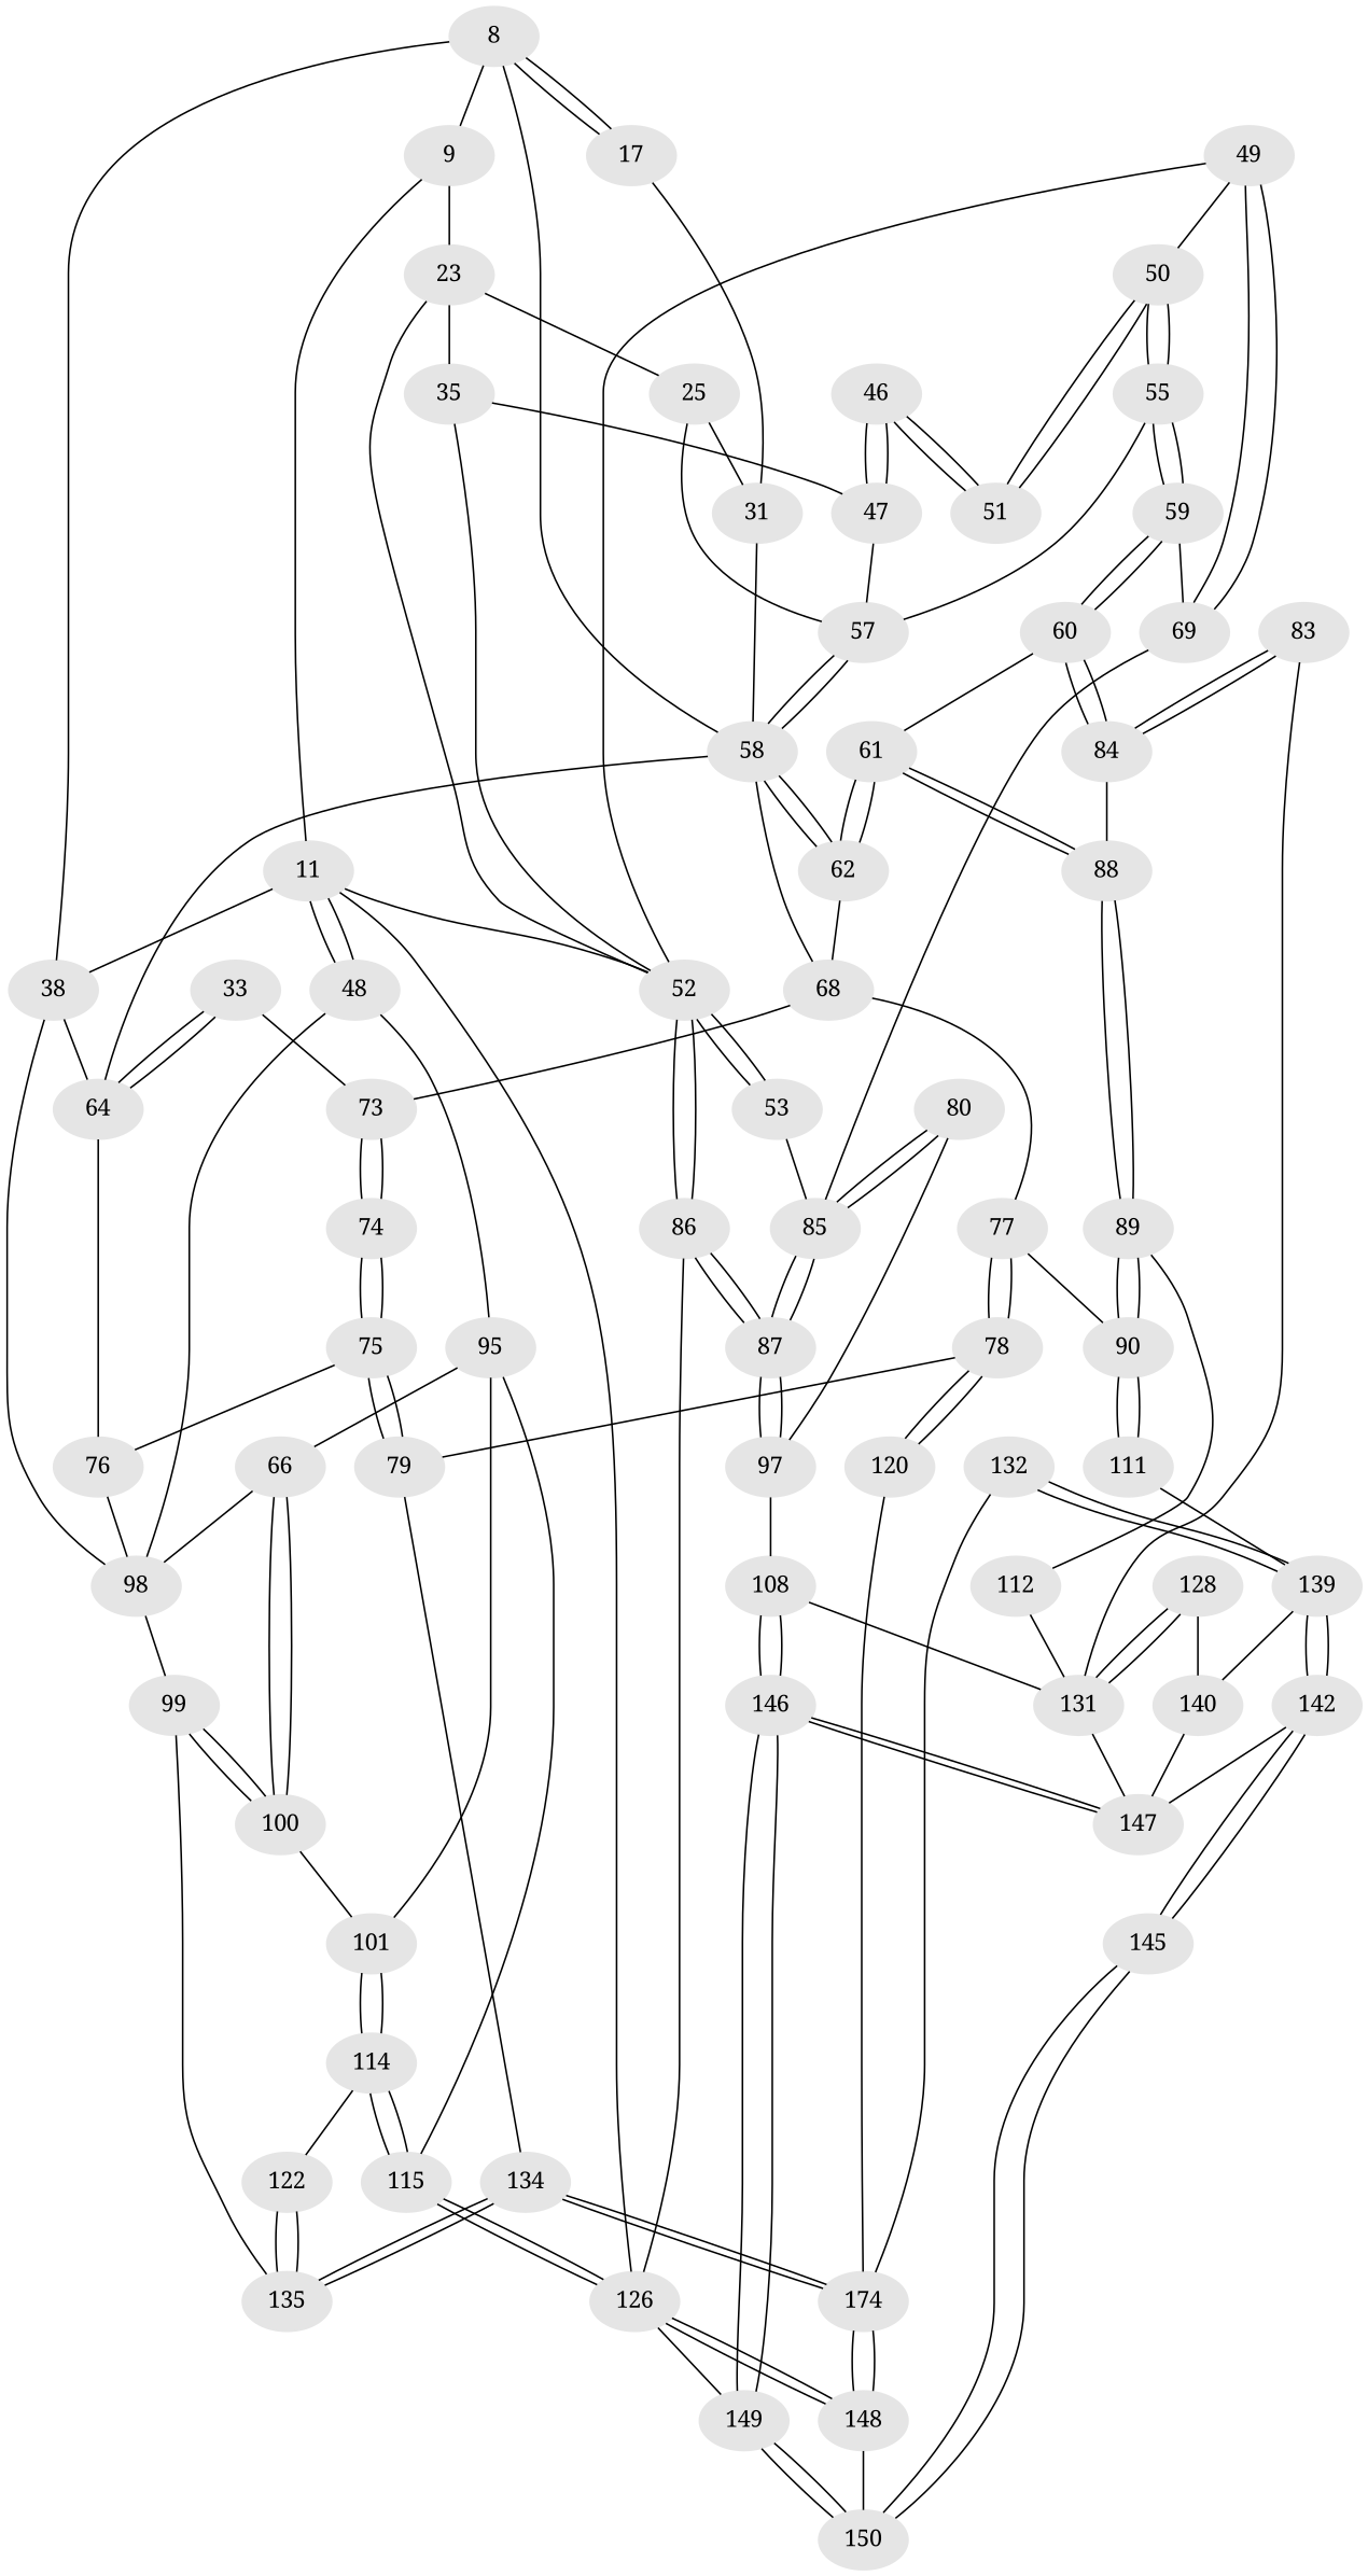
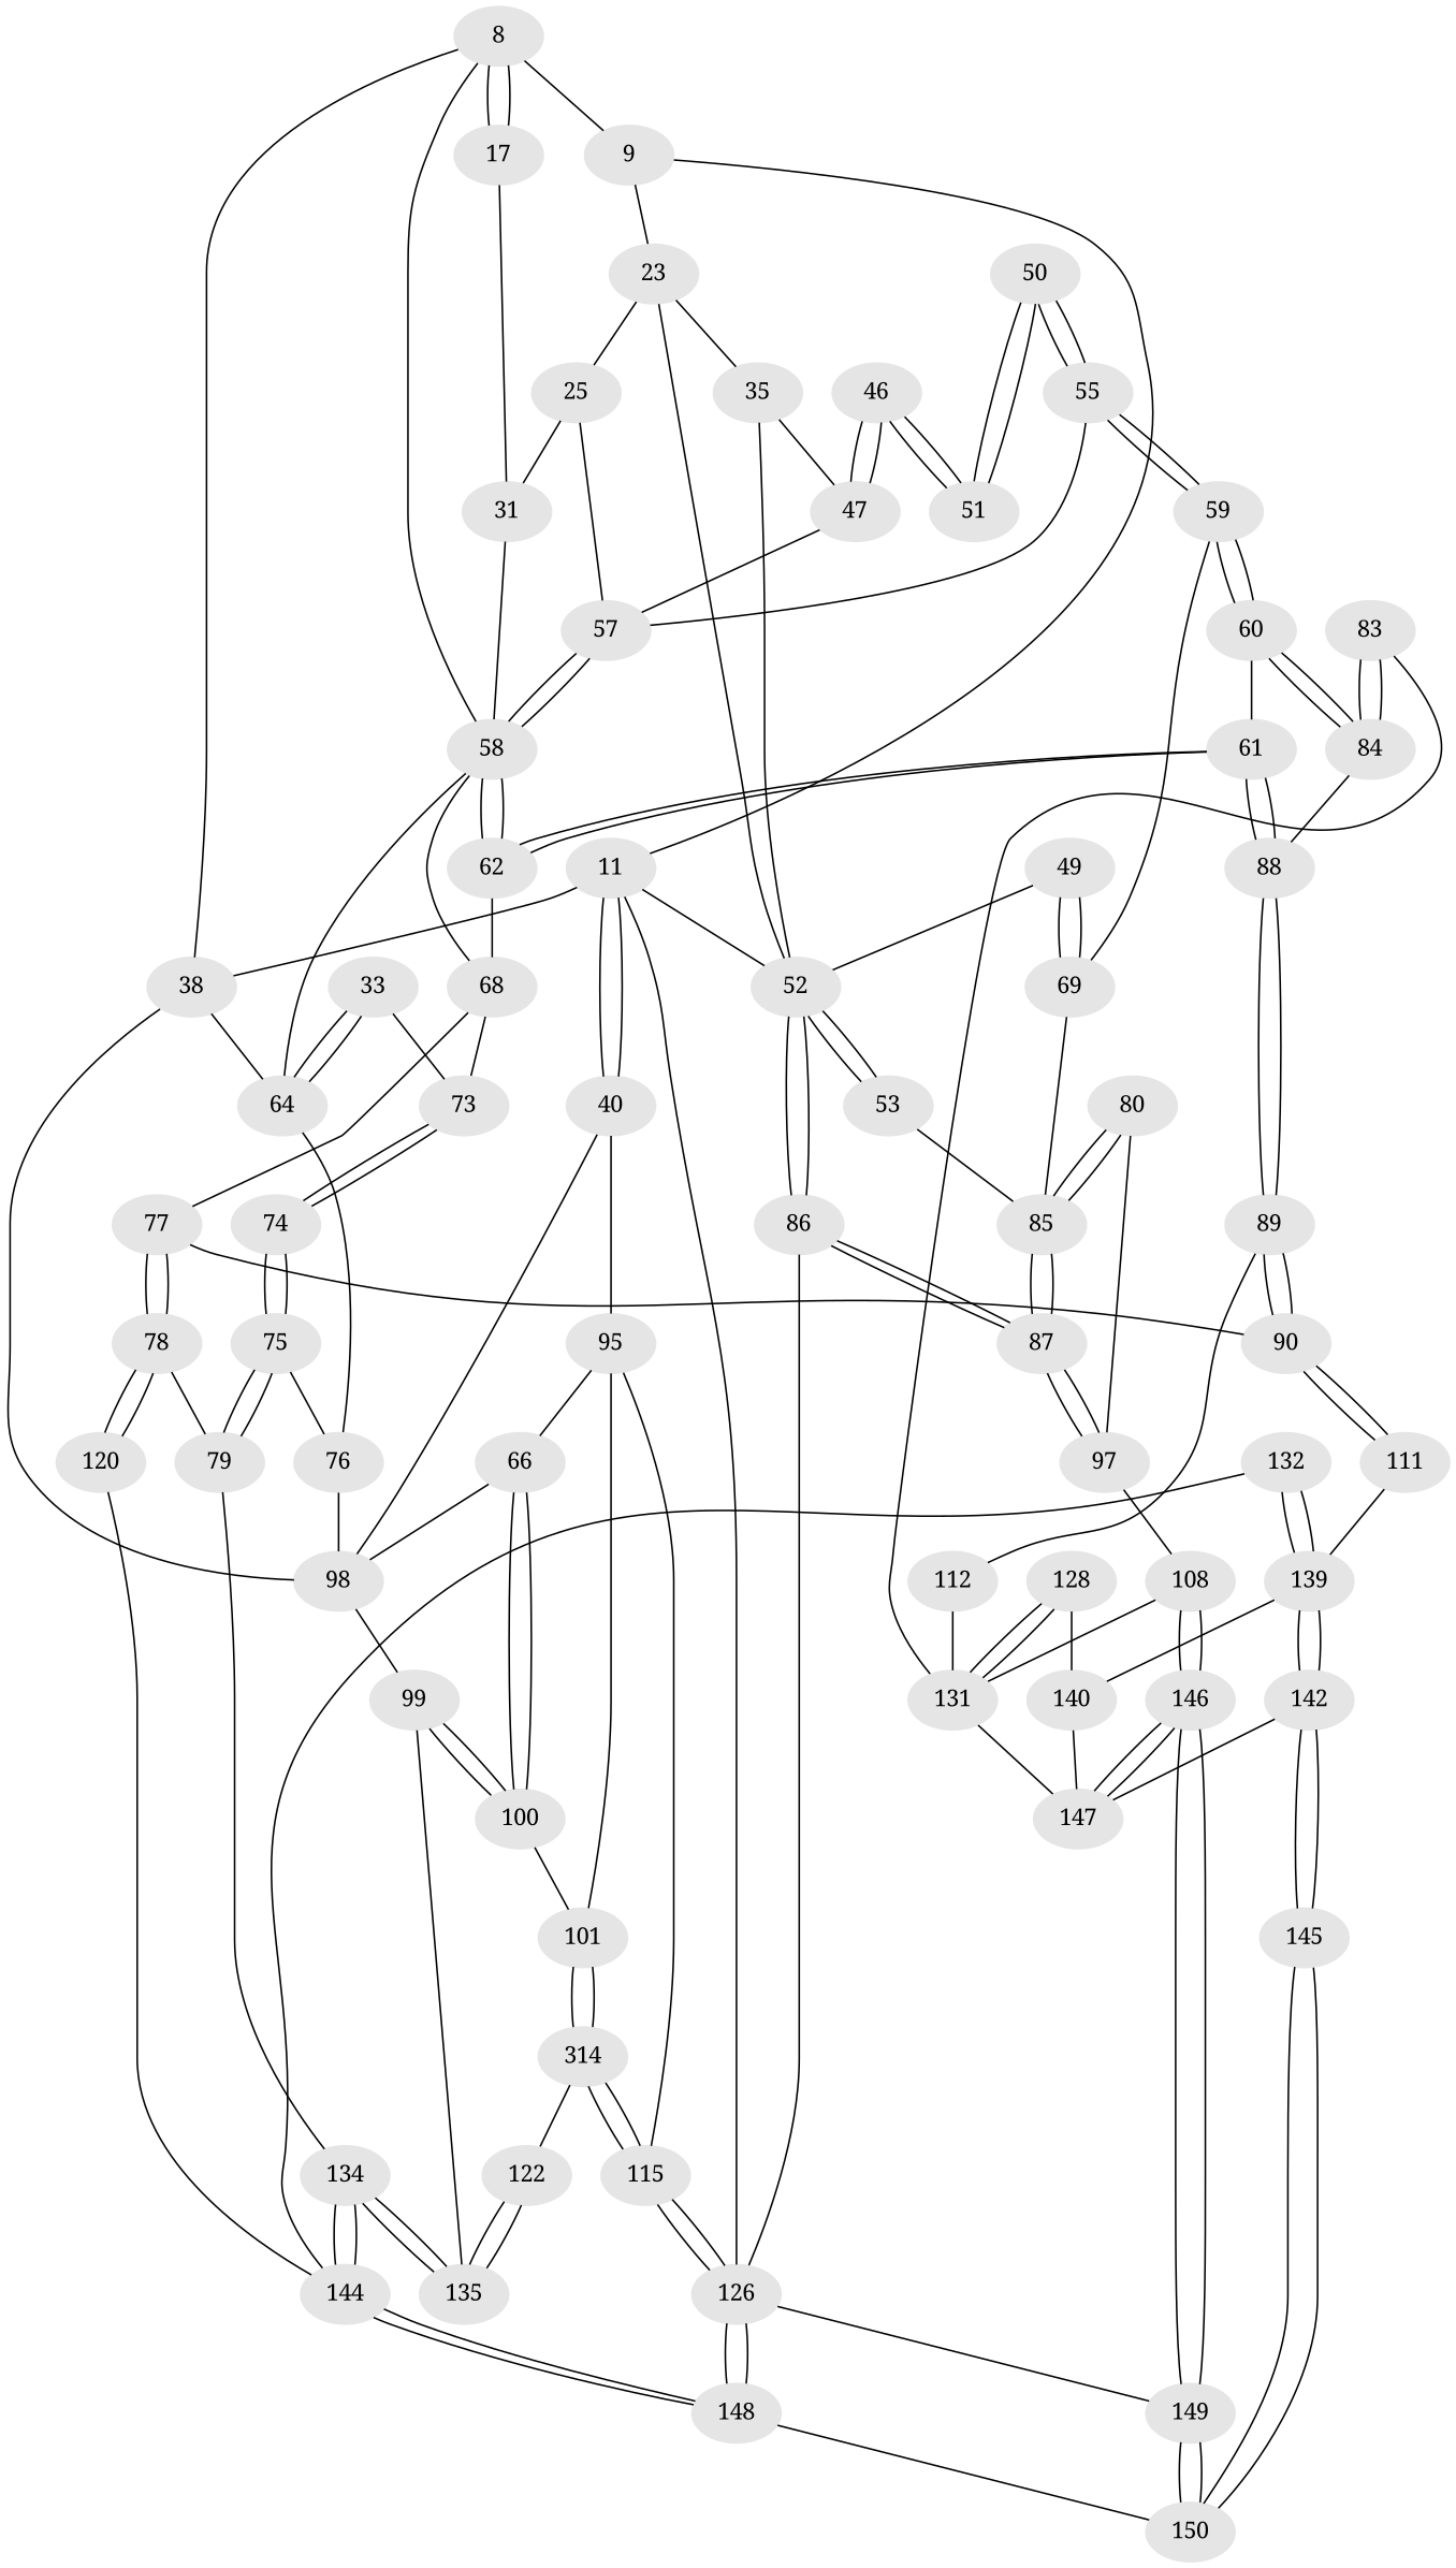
  graph {
    fontname="Noto Serif"
    node [color=gray90 fontname="Noto Serif" style=filled]
    edge [fontname="Noto Serif"]
    8 [super="+6"]
    9 [super="+7"]
    17
    38 [super="+27+12+26"]
    58 [super="+43+33+44"]
    11 [super="+10"]
    23 [super="+18"]
    31 [super="+16"]
    64 [super="+42+41+45"]
    98 [super="+92+66"]
    62
    68 [super="+67"]
-   40 [label=48]
+   40
    52 [super="+20+48"]
    126 [super="+93"]
    25 [super="+24+15"]
    35 [super="+22"]
    95 [super="+94"]
    53
    86
    148
    149
    57 [super="+30+56"]
    47 [super="+36"]
    76 [super="+65"]
    99
    n27 [label=66]
    101
    115
    46
    51
    49
    50
    69
    55
    85 [super="+70+71"]
    59
    87
    60
    73 [super="+72"]
    77
    61
    84
    88
    89
    n46 [label=33]
    74
    78
    90
    75
    79
    134 [super="+125+116+117"]
    120
    111 [super="+110"]
-   144 [super="+143+124" label=174]
+   144 [super="+143+124"]
    135 [super="+127+121"]
    80
    97 [super="+81+82"]
    108 [super="+105"]
    83
    131 [super="+106+107+102+113"]
    147 [super="+141+136"]
    112 [super="+103+104"]
    139 [super="+138+130+118"]
    100
-   114
+   114 [label=314]
    146
    122
    128 [super="+123"]
    140 [super="+137"]
    142
    132 [super="+119"]
    150
    145
    8 -- 9 [weight=2]
    8 -- 17 [weight=2]
    8 -- 17
    8 -- 38 [weight=2]
    8 -- 58
    9 -- 11
    9 -- 23
    17 -- 31
    38 -- 64 [weight=2]
    38 -- 98
    58 -- 64 [weight=2]
    58 -- 62
    58 -- 62
    58 -- 68
    11 -- 38
    11 -- 40
    11 -- 40
    11 -- 52
    11 -- 126 [weight=2]
    23 -- 52
    23 -- 25 [weight=2]
    23 -- 35 [weight=2]
    31 -- 58
    64 -- 76
    98 -- 99
    62 -- 68
    68 -- 73
    68 -- 77
    40 -- 98
    40 -- 95
    52 -- 53 [weight=2]
    52 -- 53
    52 -- 86
    52 -- 86
    126 -- 148
    126 -- 148
    126 -- 149
    25 -- 31 [weight=2]
    25 -- 57
    35 -- 52
    35 -- 47 [weight=2]
    95 -- n27
    95 -- 101
    95 -- 115
    53 -- 85
    86 -- 126
    86 -- 87
    86 -- 87
    148 -- 150
    149 -- 150
    149 -- 150
    57 -- 58
    57 -- 58
    47 -- 57 [weight=2]
    76 -- 98 [weight=2]
    99 -- 135
    99 -- 100
    99 -- 100
    n27 -- 98
    n27 -- 100
    n27 -- 100
    101 -- 114
    101 -- 114
    115 -- 126
    115 -- 126
    46 -- 47 [weight=2]
    46 -- 47
    46 -- 51
    46 -- 51
    49 -- 52
-   49 -- 50
    49 -- 69
    49 -- 69
    50 -- 51
    50 -- 51
    50 -- 55
    50 -- 55
    69 -- 85
    55 -- 57
    55 -- 59
    55 -- 59
    85 -- 87
    85 -- 87
    59 -- 69
    59 -- 60
    59 -- 60
    87 -- 97
    87 -- 97
    60 -- 61
    60 -- 84
    60 -- 84
    73 -- 74 [weight=2]
    73 -- 74
    77 -- 78
    77 -- 78
    77 -- 90
    61 -- 62
    61 -- 62
    61 -- 88
    61 -- 88
    84 -- 88
    88 -- 89
    88 -- 89
    89 -- 90
    89 -- 90
    89 -- 112
    n46 -- 64 [weight=2]
    n46 -- 64
    n46 -- 73
    74 -- 75
    74 -- 75
    78 -- 79
    78 -- 120
    78 -- 120
    90 -- 111
    90 -- 111
    75 -- 76
    75 -- 79
    75 -- 79
    79 -- 134
    134 -- 144 [weight=2]
    134 -- 144
    134 -- 135 [weight=2]
    134 -- 135
    120 -- 144
    111 -- 139
    144 -- 148
    144 -- 148
    80 -- 85 [weight=2]
    80 -- 85
    80 -- 97
    97 -- 108 [weight=2]
    108 -- 131
    108 -- 146
    108 -- 146
    83 -- 84
    83 -- 84
    83 -- 131
    131 -- 147
    112 -- 131 [weight=2]
    139 -- 140 [weight=2]
    139 -- 142
    139 -- 142
    100 -- 101
    114 -- 115
    114 -- 115
    114 -- 122
    146 -- 149
    146 -- 149
    146 -- 147
    146 -- 147
    122 -- 135 [weight=2]
    122 -- 135
    128 -- 131 [weight=2]
    128 -- 131
    128 -- 140
    140 -- 147 [weight=2]
    142 -- 147
    142 -- 145
    142 -- 145
    132 -- 144
    132 -- 139 [weight=2]
    132 -- 139
    145 -- 150
    145 -- 150
  }
